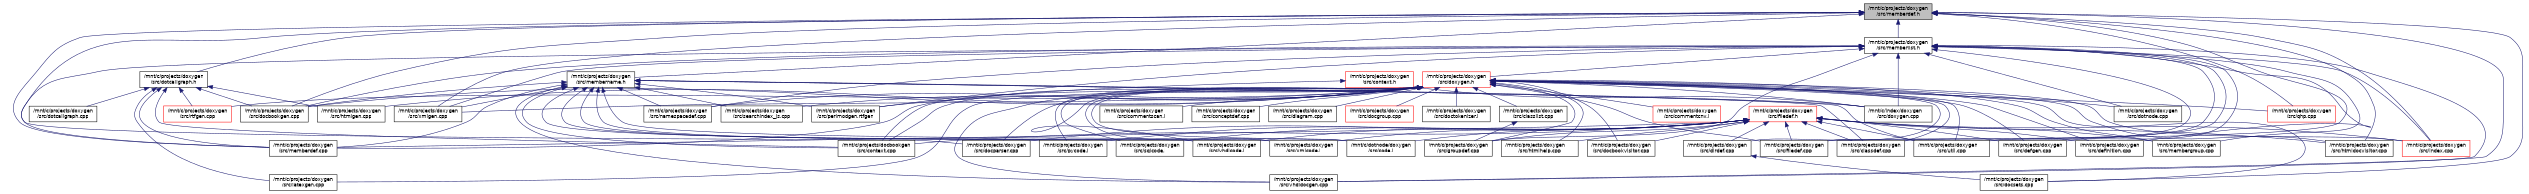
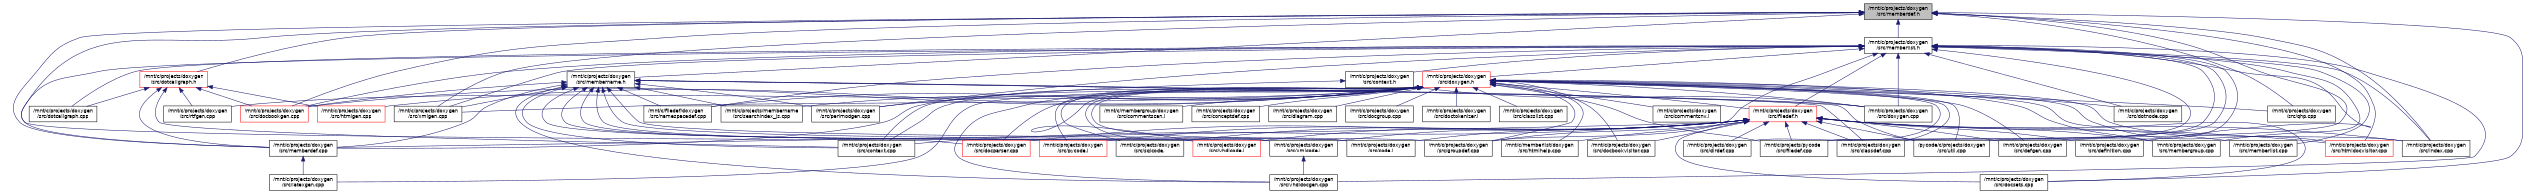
  digraph {
    node [color=black fillcolor=white fontname=Helvetica fontsize=10 shape=record style=filled]
    edge [color=midnightblue dir=back fontname=Helvetica fontsize=10 labelfontname=Helvetica labelfontsize=10 style=solid]
    n1 [fillcolor=grey75 fontcolor=black height=0.2 label="/mnt/c/projects/doxygen\l/src/memberdef.h" width=0.4]
-   n2 [height=0.2 label="/mnt/c/projects/doxygen\l/src/docbookgen.cpp" width=0.4]
-   n3 [height=0.2 label="/mnt/c/projects/doxygen\l/src/docparser.cpp" width=0.4]
+   n2 [color=red height=0.2 label="/mnt/c/projects/doxygen\l/src/docbookgen.cpp" width=0.4]
+   n3 [color=red height=0.2 label="/mnt/c/projects/doxygen\l/src/docparser.cpp" width=0.4]
    n4 [height=0.2 label="/mnt/c/projects/doxygen\l/src/docsets.cpp" width=0.4]
-   n5 [height=0.2 label="/mnt/c/projects/doxygen\l/src/dotcallgraph.h" width=0.4]
+   n5 [color=red height=0.2 label="/mnt/c/projects/doxygen\l/src/dotcallgraph.h" width=0.4]
    n6 [height=0.2 label="/mnt/c/projects/doxygen\l/src/memberdef.cpp" width=0.4]
-   n7 [height=0.2 label="/mnt/c/projects/doxygen\l/src/filedef.cpp" width=0.4]
-   n8 [height=0.2 label="/mnt/c/projects/doxygen\l/src/htmldocvisitor.cpp" width=0.4]
+   n7 [height=0.2 label="/mnt/c/projects/pycode\l/src/filedef.cpp" width=0.4]
+   n8 [color=red height=0.2 label="/mnt/c/projects/doxygen\l/src/htmldocvisitor.cpp" width=0.4]
    n9 [height=0.2 label="/mnt/c/projects/doxygen\l/src/memberlist.h" width=0.4]
-   n10 [color=red height=0.2 label="/mnt/c/projects/doxygen\l/src/qhp.cpp" width=0.4]
+   n10 [height=0.2 label="/mnt/c/projects/doxygen\l/src/qhp.cpp" width=0.4]
    n11 [height=0.2 label="/mnt/c/projects/doxygen\l/src/vhdldocgen.cpp" width=0.4]
    n12 [height=0.2 label="/mnt/c/projects/doxygen\l/src/xmlgen.cpp" width=0.4]
    n13 [height=0.2 label="/mnt/c/projects/doxygen\l/src/membername.h" width=0.4]
-   n14 [color=red height=0.2 label="/mnt/c/projects/doxygen\l/src/index.cpp" width=0.4]
-   n15 [height=0.2 label="/mnt/c/projects/docbookgen\l/src/context.cpp" width=0.4]
+   n14 [height=0.2 label="/mnt/c/projects/doxygen\l/src/index.cpp" width=0.4]
+   n15 [height=0.2 label="/mnt/c/projects/doxygen\l/src/context.cpp" width=0.4]
    n16 [height=0.2 label="/mnt/c/projects/doxygen\l/src/dotcallgraph.cpp" width=0.4]
-   n17 [height=0.2 label="/mnt/c/projects/doxygen\l/src/htmlgen.cpp" width=0.4]
+   n17 [color=red height=0.2 label="/mnt/c/projects/doxygen\l/src/htmlgen.cpp" width=0.4]
    n18 [height=0.2 label="/mnt/c/projects/doxygen\l/src/latexgen.cpp" width=0.4]
-   n19 [color=red height=0.2 label="/mnt/c/projects/doxygen\l/src/rtfgen.cpp" width=0.4]
-   n20 [height=0.2 label="/mnt/c/projects/doxygen\l/src/htmlhelp.cpp" width=0.4]
+   n19 [height=0.2 label="/mnt/c/projects/doxygen\l/src/rtfgen.cpp" width=0.4]
+   n20 [height=0.2 label="/mnt/c/memberlist/doxygen\l/src/htmlhelp.cpp" width=0.4]
    n21 [height=0.2 label="/mnt/c/projects/doxygen\l/src/classdef.cpp" width=0.4]
-   n22 [color=red height=0.2 label="/mnt/c/projects/doxygen\l/src/context.h" width=0.4]
-   n23 [height=0.2 label="/mnt/c/index/doxygen\l/src/doxygen.cpp" width=0.4]
+   n22 [height=0.2 label="/mnt/c/projects/doxygen\l/src/context.h" width=0.4]
+   n23 [height=0.2 label="/mnt/c/projects/doxygen\l/src/doxygen.cpp" width=0.4]
    n24 [height=0.2 label="/mnt/c/projects/doxygen\l/src/defgen.cpp" width=0.4]
    n25 [height=0.2 label="/mnt/c/projects/doxygen\l/src/definition.cpp" width=0.4]
    n26 [height=0.2 label="/mnt/c/projects/doxygen\l/src/dotnode.cpp" width=0.4]
    n27 [color=red height=0.2 label="/mnt/c/projects/doxygen\l/src/doxygen.h" width=0.4]
    n28 [height=0.2 label="/mnt/c/projects/doxygen\l/src/groupdef.cpp" width=0.4]
    n29 [height=0.2 label="/mnt/c/projects/doxygen\l/src/membergroup.cpp" width=0.4]
-   n31 [height=0.2 label="/mnt/c/projects/doxygen\l/src/namespacedef.cpp" width=0.4]
-   n32 [height=0.2 label="/mnt/c/projects/doxygen\l/src/perlmodgen.rtfgen" width=0.4]
-   n33 [height=0.2 label="/mnt/c/projects/doxygen\l/src/util.cpp" width=0.4]
+   n30 [height=0.2 label="/mnt/c/projects/doxygen\l/src/memberlist.cpp" width=0.4]
+   n31 [height=0.2 label="/mnt/c/filedef/doxygen\l/src/namespacedef.cpp" width=0.4]
+   n32 [height=0.2 label="/mnt/c/projects/doxygen\l/src/perlmodgen.cpp" width=0.4]
+   n33 [height=0.2 label="/pycode/c/projects/doxygen\l/src/util.cpp" width=0.4]
    n34 [color=red height=0.2 label="/mnt/c/projects/doxygen\l/src/filedef.h" width=0.4]
-   n35 [height=0.2 label="/mnt/c/dotnode/doxygen\l/src/code.l" width=0.4]
-   n36 [height=0.2 label="/mnt/c/projects/doxygen\l/src/pycode.l" width=0.4]
-   n37 [height=0.2 label="/mnt/c/projects/doxygen\l/src/searchindex_js.cpp" width=0.4]
+   n35 [height=0.2 label="/mnt/c/projects/doxygen\l/src/code.l" width=0.4]
+   n36 [color=red height=0.2 label="/mnt/c/projects/doxygen\l/src/pycode.l" width=0.4]
+   n37 [height=0.2 label="/mnt/c/projects/membername\l/src/searchindex_js.cpp" width=0.4]
    n38 [height=0.2 label="/mnt/c/projects/doxygen\l/src/sqlcode.l" width=0.4]
-   n39 [height=0.2 label="/mnt/c/projects/doxygen\l/src/vhdlcode.l" width=0.4]
+   n39 [color=red height=0.2 label="/mnt/c/projects/doxygen\l/src/vhdlcode.l" width=0.4]
    n40 [height=0.2 label="/mnt/c/projects/doxygen\l/src/xmlcode.l" width=0.4]
    n41 [height=0.2 label="/mnt/c/projects/doxygen\l/src/classlist.cpp" width=0.4]
-   n42 [color=red height=0.2 label="/mnt/c/projects/doxygen\l/src/commentcnv.l" width=0.4]
-   n43 [height=0.2 label="/mnt/c/projects/doxygen\l/src/commentscan.l" width=0.4]
+   n42 [height=0.2 label="/mnt/c/projects/doxygen\l/src/commentcnv.l" width=0.4]
+   n43 [height=0.2 label="/mnt/c/membergroup/doxygen\l/src/commentscan.l" width=0.4]
    n44 [height=0.2 label="/mnt/c/projects/doxygen\l/src/conceptdef.cpp" width=0.4]
    n45 [height=0.2 label="/mnt/c/projects/doxygen\l/src/diagram.cpp" width=0.4]
    n46 [height=0.2 label="/mnt/c/projects/doxygen\l/src/dirdef.cpp" width=0.4]
    n47 [height=0.2 label="/mnt/c/projects/doxygen\l/src/docbookvisitor.cpp" width=0.4]
-   n48 [color=red height=0.2 label="/mnt/c/projects/doxygen\l/src/docgroup.cpp" width=0.4]
+   n48 [height=0.2 label="/mnt/c/projects/doxygen\l/src/docgroup.cpp" width=0.4]
    n49 [height=0.2 label="/mnt/c/projects/doxygen\l/src/doctokenizer.l" width=0.4]
    n1 -> n2
    n1 -> n3
    n1 -> n4
    n1 -> n5
    n1 -> n6
    n1 -> n7
    n1 -> n8
    n1 -> n9
    n1 -> n10
-   n1 -> n11
+   n40 -> n11
    n1 -> n12
    n1 -> n13
    n1 -> n14
    n5 -> n2
    n5 -> n6
    n5 -> n15
    n5 -> n16
    n5 -> n17
-   n5 -> n18
+   n6 -> n18
    n5 -> n19
    n9 -> n2
    n9 -> n6
    n9 -> n7
    n9 -> n11
    n9 -> n12
    n9 -> n14
+   n9 -> n16
    n9 -> n21
+   n9 -> n22
    n9 -> n23
    n9 -> n24
    n9 -> n25
    n9 -> n26
    n9 -> n27
    n9 -> n28
    n9 -> n29
+   n9 -> n30
    n9 -> n31
    n9 -> n32
    n9 -> n33
+   n9 -> n34
    n13 -> n2
    n13 -> n6
    n13 -> n11
    n13 -> n12
    n13 -> n15
    n13 -> n21
    n13 -> n23
-   n41 -> n28
+   n13 -> n28
    n13 -> n31
    n13 -> n32
    n13 -> n33
    n13 -> n35
    n13 -> n36
    n13 -> n37
    n13 -> n38
    n13 -> n39
    n13 -> n40
    n22 -> n15
    n22 -> n23
    n27 -> n2
    n27 -> n3
    n27 -> n4
    n27 -> n6
    n27 -> n7
    n27 -> n8
    n27 -> n10
    n27 -> n11
    n27 -> n12
    n27 -> n14
    n27 -> n15
    n27 -> n17
    n27 -> n18
    n27 -> n19
    n27 -> n20
    n27 -> n21
    n27 -> n23
    n27 -> n24
-   n27 -> n25
+   n27 -> n34
    n27 -> n26
    n27 -> n28
    n27 -> n29
    n27 -> n31
    n27 -> n32
    n27 -> n33
    n27 -> n35
    n27 -> n36
    n27 -> n37
    n27 -> n38
    n27 -> n39
    n27 -> n40
    n27 -> n41
    n27 -> n42
    n27 -> n43
    n27 -> n44
    n27 -> n45
    n27 -> n46
    n27 -> n47
    n27 -> n48
    n27 -> n49
    n34 -> n3
-   n46 -> n4
+   n34 -> n4
    n34 -> n6
    n34 -> n7
    n34 -> n8
    n34 -> n14
    n34 -> n15
    n34 -> n20
    n34 -> n21
    n34 -> n24
    n34 -> n25
    n34 -> n28
    n34 -> n29
+   n34 -> n30
    n34 -> n33
    n34 -> n35
    n34 -> n36
    n34 -> n38
    n34 -> n39
    n34 -> n40
    n34 -> n46
    n34 -> n47
  }
